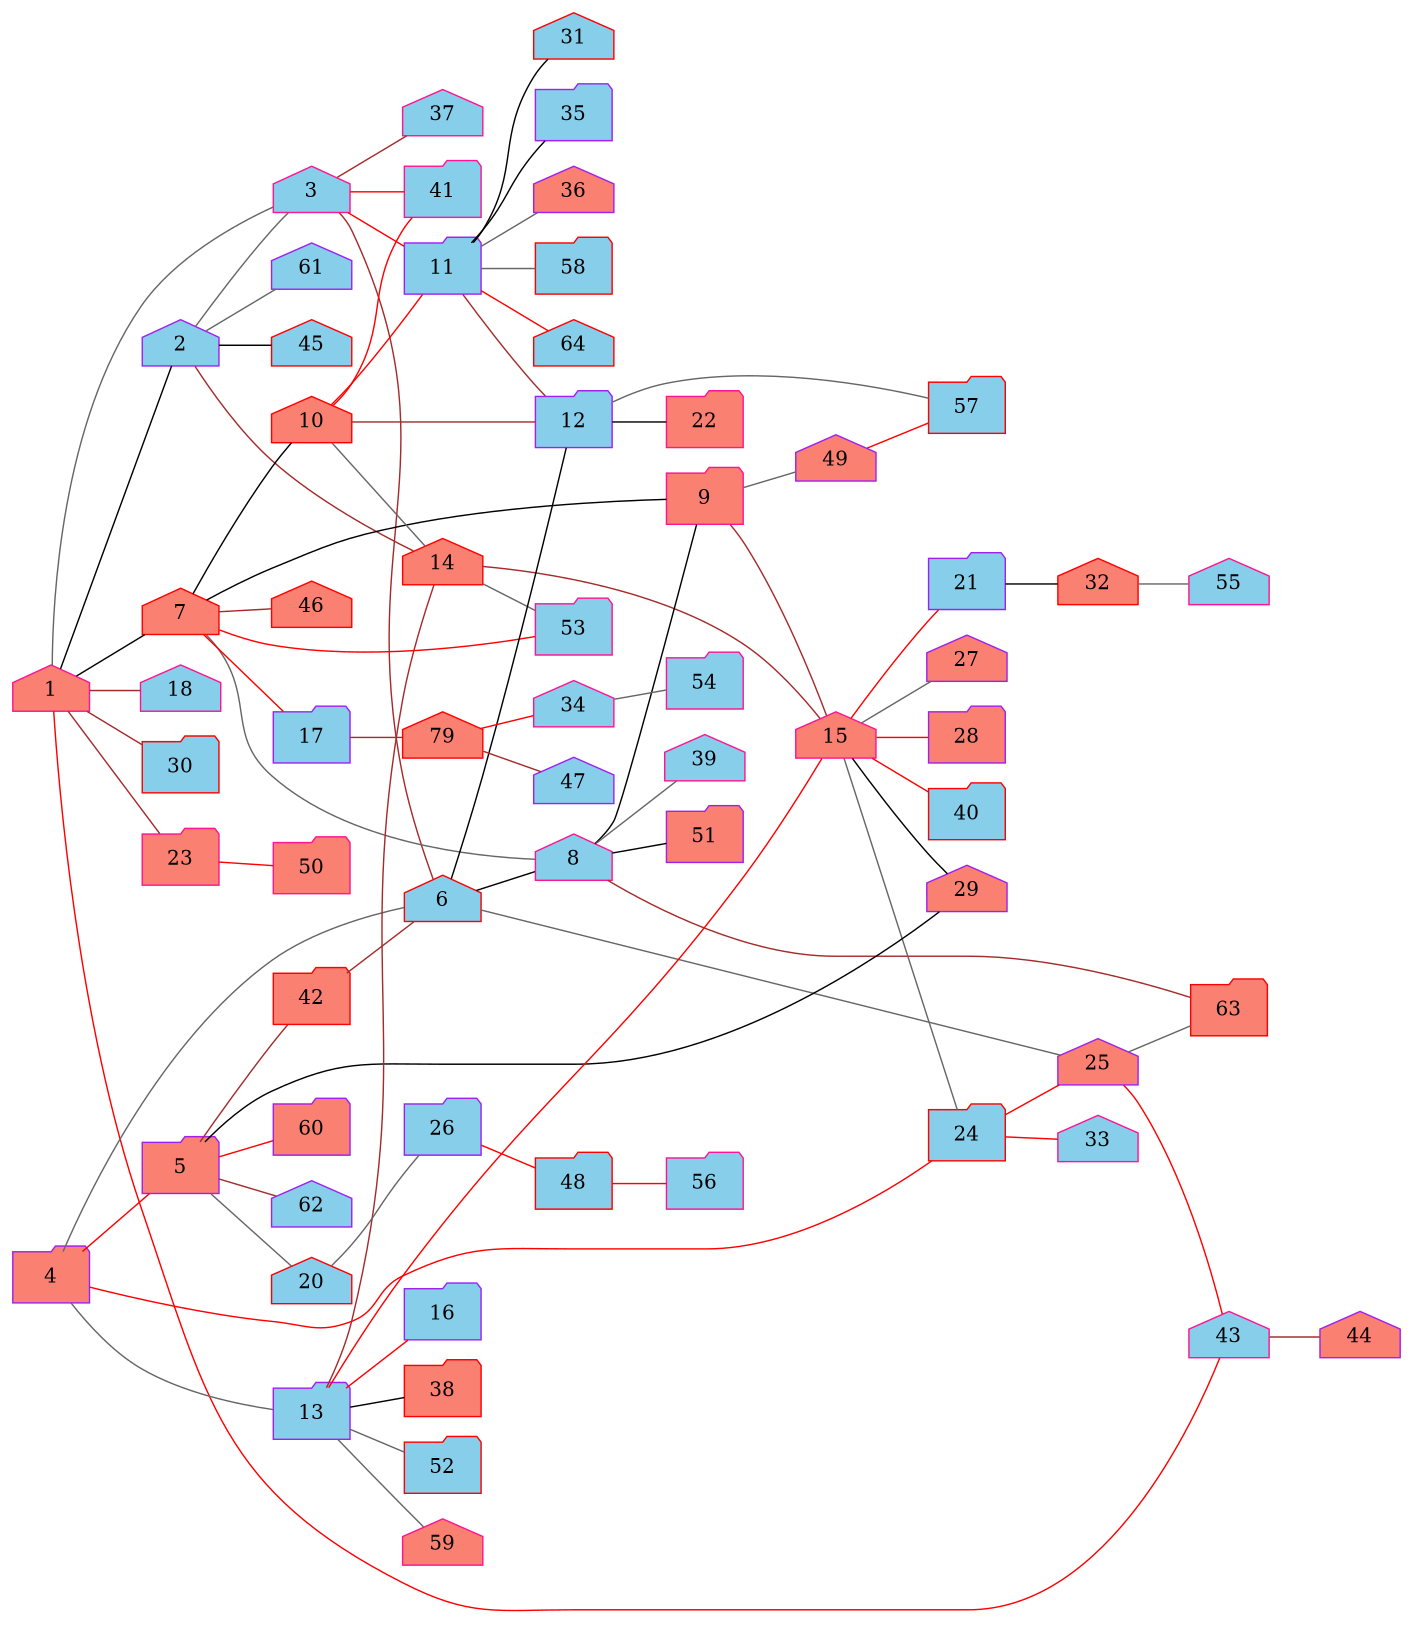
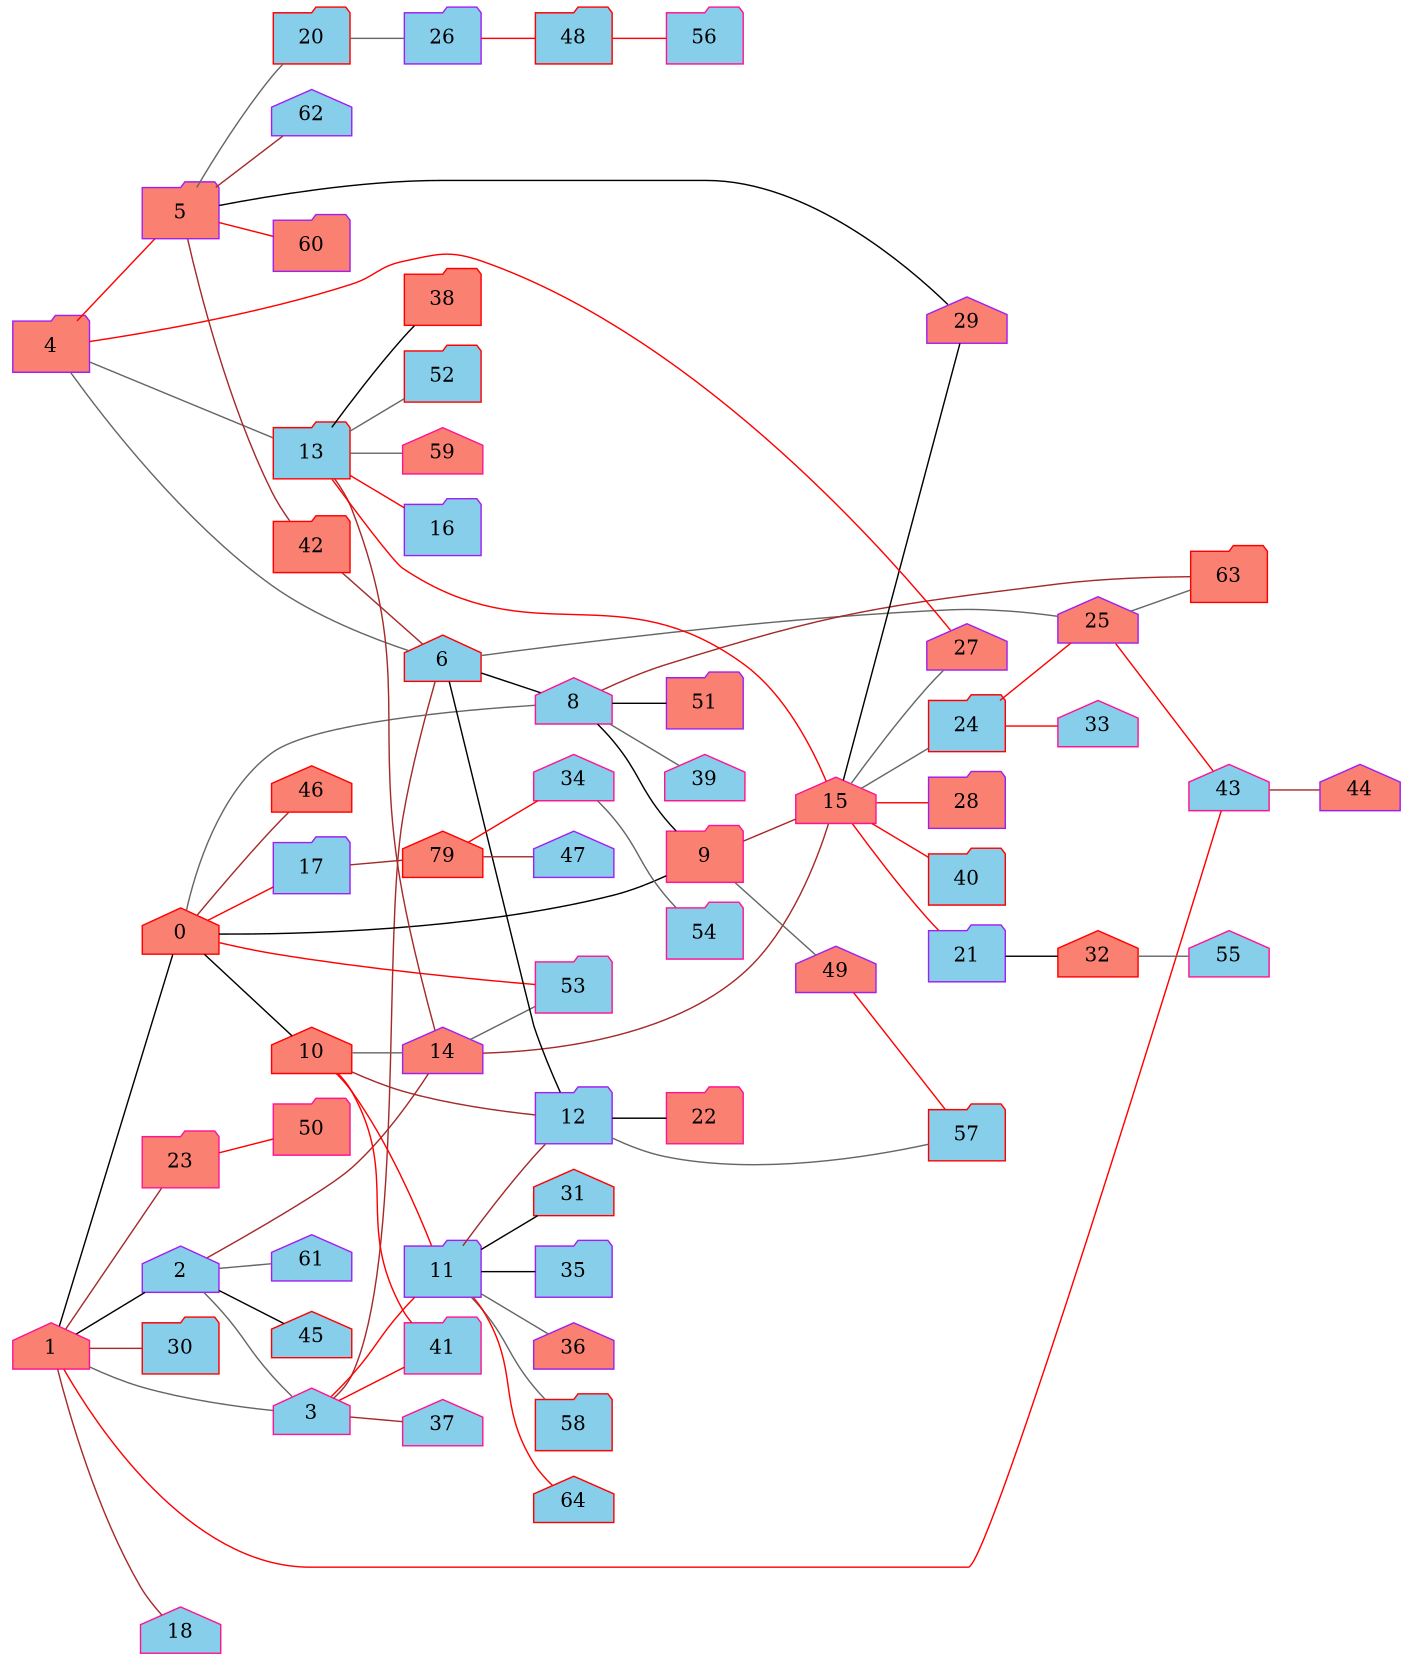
  graph {
    rankdir=LR
    node [color=purple fillcolor=skyblue shape=house style=filled]
    edge [color=red]
    1 [color=deeppink fillcolor=salmon]
    2
    3 [color=deeppink]
-   7 [color=red fillcolor=salmon]
+   7 [color=red fillcolor=salmon label=0]
    18 [color=deeppink]
    23 [color=deeppink fillcolor=salmon shape=folder]
    30 [color=red shape=folder]
    43 [color=deeppink]
-   14 [color=red fillcolor=salmon]
+   14 [fillcolor=salmon]
    45 [color=red]
    61
    6 [color=red]
    11 [shape=folder]
    37 [color=deeppink]
    41 [color=deeppink shape=folder]
    8 [color=deeppink]
    9 [color=deeppink fillcolor=salmon shape=folder]
    10 [color=red fillcolor=salmon]
    17 [shape=folder]
    46 [color=red fillcolor=salmon]
    53 [color=deeppink shape=folder]
    50 [color=deeppink fillcolor=salmon shape=folder]
    44 [fillcolor=salmon]
    15 [color=deeppink fillcolor=salmon]
    12 [shape=folder]
    25 [fillcolor=salmon]
    31 [color=red]
    35 [shape=folder]
    36 [fillcolor=salmon]
    58 [color=red shape=folder]
    64 [color=red]
    4 [fillcolor=salmon shape=folder]
    5 [fillcolor=salmon shape=folder]
-   13 [shape=folder]
+   13 [color=red shape=folder]
    27 [fillcolor=salmon]
-   20 [color=red]
+   20 [color=red shape=folder]
    29 [fillcolor=salmon]
    42 [color=red fillcolor=salmon shape=folder]
    60 [fillcolor=salmon shape=folder]
    62
    16 [shape=folder]
    38 [color=red fillcolor=salmon shape=folder]
    52 [color=red shape=folder]
    59 [color=deeppink fillcolor=salmon]
    26 [shape=folder]
    39 [color=deeppink]
    51 [fillcolor=salmon shape=folder]
    63 [color=red fillcolor=salmon shape=folder]
    22 [color=deeppink fillcolor=salmon shape=folder]
    57 [color=red shape=folder]
    49 [fillcolor=salmon]
    n52 [color=red fillcolor=salmon label=79]
    56 [color=deeppink shape=folder]
    21 [shape=folder]
    24 [color=red shape=folder]
    28 [fillcolor=salmon shape=folder]
    40 [color=red shape=folder]
    32 [color=red fillcolor=salmon]
    33 [color=deeppink]
    34 [color=deeppink]
    47
    54 [color=deeppink shape=folder]
    48 [color=red shape=folder]
    55 [color=deeppink]
    1 -- 2 [color=black]
    1 -- 3 [color=gray40]
    1 -- 7 [color=black]
    1 -- 18 [color=brown]
    1 -- 23 [color=brown]
    1 -- 30 [color=brown]
    1 -- 43
    2 -- 3 [color=gray40]
    2 -- 14 [color=brown]
    2 -- 45 [color=black]
    2 -- 61 [color=gray40]
    3 -- 6 [color=brown]
    3 -- 11
    3 -- 37 [color=brown]
    3 -- 41
    7 -- 8 [color=gray40]
    7 -- 9 [color=black]
    7 -- 10 [color=black]
    7 -- 17
    7 -- 46 [color=brown]
    7 -- 53
    23 -- 50
    43 -- 44 [color=brown]
    14 -- 53 [color=gray40]
    14 -- 15 [color=brown]
    6 -- 8 [color=black]
    6 -- 12 [color=black]
    6 -- 25 [color=gray40]
    11 -- 12 [color=brown]
    11 -- 31 [color=black]
    11 -- 35 [color=black]
    11 -- 36 [color=gray40]
    11 -- 58 [color=gray40]
    11 -- 64
    8 -- 9 [color=black]
    8 -- 39 [color=gray40]
    8 -- 51 [color=black]
    8 -- 63 [color=brown]
    9 -- 15 [color=brown]
    9 -- 49 [color=gray40]
    10 -- 14 [color=gray40]
    10 -- 11
    10 -- 41
    10 -- 12 [color=brown]
    17 -- n52 [color=brown]
    15 -- 27 [color=gray40]
    15 -- 29 [color=black]
    15 -- 21
    15 -- 24 [color=gray40]
    15 -- 28
    15 -- 40
    12 -- 22 [color=black]
    12 -- 57 [color=gray40]
    25 -- 43
    25 -- 63 [color=gray40]
    4 -- 6 [color=gray40]
    4 -- 5
    4 -- 13 [color=gray40]
-   4 -- 24
+   4 -- 27
    5 -- 20 [color=gray40]
    5 -- 29 [color=black]
    5 -- 42 [color=brown]
    5 -- 60
    5 -- 62 [color=brown]
    13 -- 14 [color=brown]
    13 -- 15
    13 -- 16
    13 -- 38 [color=black]
    13 -- 52 [color=gray40]
    13 -- 59 [color=gray40]
    20 -- 26 [color=gray40]
    42 -- 6 [color=brown]
    26 -- 48
    49 -- 57
    n52 -- 34
    n52 -- 47 [color=brown]
    21 -- 32 [color=black]
    24 -- 25
    24 -- 33
    32 -- 55 [color=gray40]
    34 -- 54 [color=gray40]
    48 -- 56
  }
